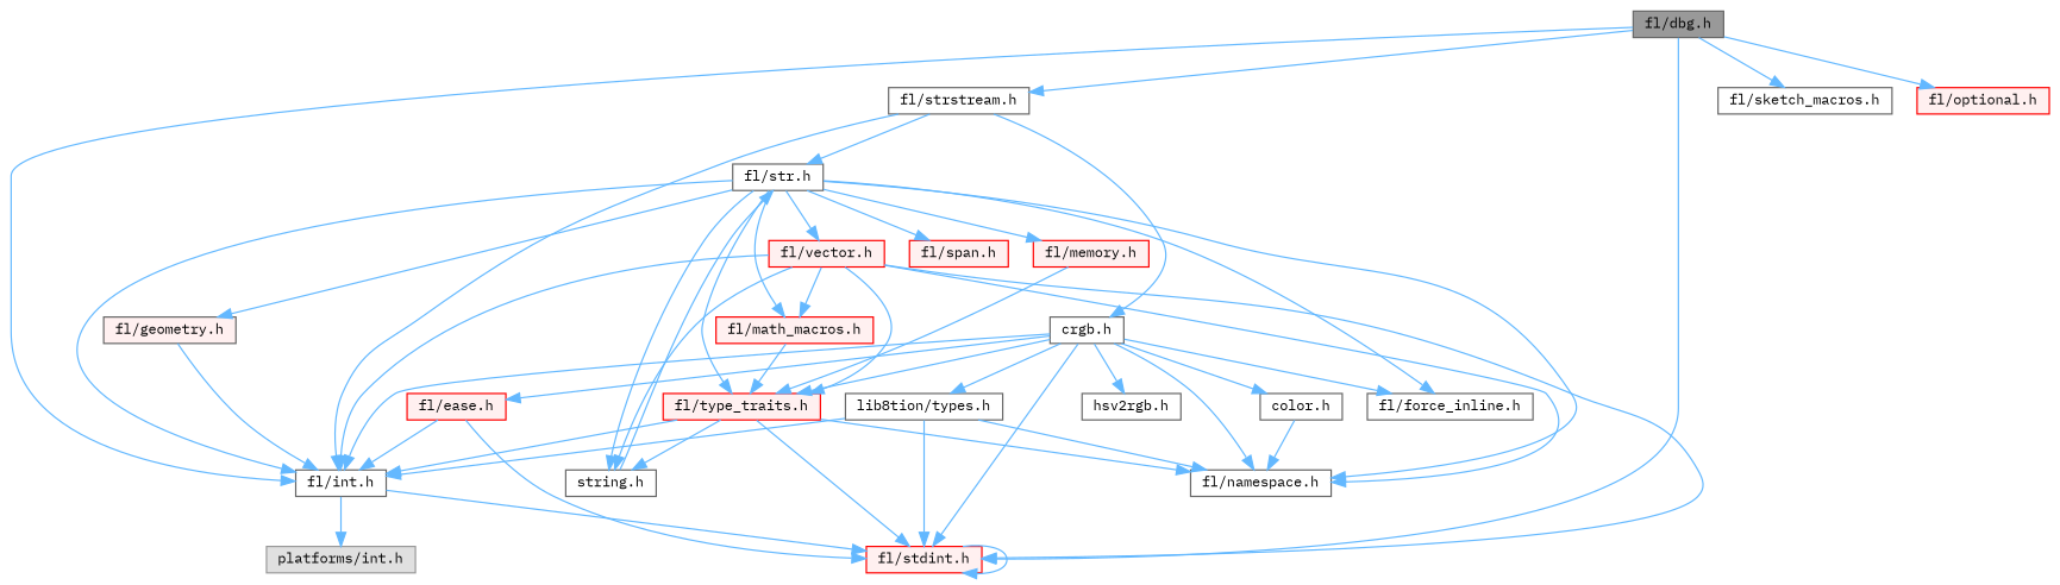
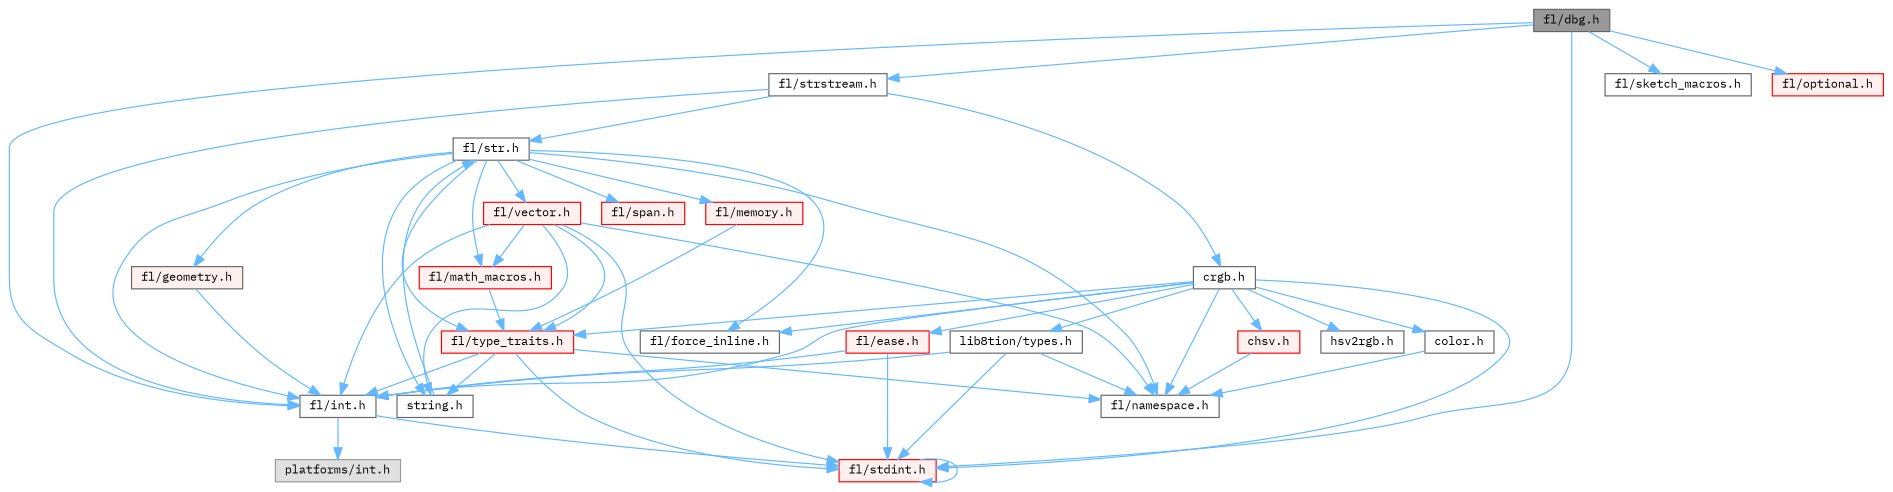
  digraph {
    fontname="IBM Plex Mono"
    node [color=grey40 fillcolor=white fontname="IBM Plex Mono" fontsize=10 shape=box style=filled]
    edge [color=steelblue1 fontname="IBM Plex Mono" fontsize=10 labelfontname=Helvetica labelfontsize=10 style=solid]
    n1 [color=gray40 fillcolor=grey60 fontcolor=black height=0.2 label="fl/dbg.h" width=0.4]
    n2 [height=0.2 label="fl/strstream.h" width=0.4]
    n3 [height=0.2 label="fl/int.h" width=0.4]
    n4 [color=red fillcolor="#FFF0F0" height=0.2 label="fl/stdint.h" width=0.4]
    n5 [height=0.2 label="fl/sketch_macros.h" width=0.4]
    n6 [color=red fillcolor="#FFF0F0" height=0.2 label="fl/optional.h" width=0.4]
    n7 [height=0.2 label="fl/str.h" width=0.4]
    n8 [height=0.2 label="crgb.h" width=0.4]
    n9 [color=grey60 fillcolor="#E0E0E0" height=0.2 label="platforms/int.h" width=0.4]
    n10 [height=0.2 label="string.h" width=0.4]
    n11 [fillcolor="#FFF0F0" height=0.2 label="fl/geometry.h" width=0.4]
    n12 [color=red fillcolor="#FFF0F0" height=0.2 label="fl/math_macros.h" width=0.4]
    n13 [color=red fillcolor="#FFF0F0" height=0.2 label="fl/type_traits.h" width=0.4]
    n14 [height=0.2 label="fl/namespace.h" width=0.4]
    n15 [color=red fillcolor="#FFF0F0" height=0.2 label="fl/memory.h" width=0.4]
    n16 [color=red fillcolor="#FFF0F0" height=0.2 label="fl/vector.h" width=0.4]
    n17 [color=red fillcolor="#FFF0F0" height=0.2 label="fl/span.h" width=0.4]
    n18 [height=0.2 label="fl/force_inline.h" width=0.4]
+   n19 [color=red fillcolor="#FFF0F0" height=0.2 label="chsv.h" width=0.4]
    n20 [height=0.2 label="color.h" width=0.4]
    n21 [height=0.2 label="lib8tion/types.h" width=0.4]
    n22 [height=0.2 label="hsv2rgb.h" width=0.4]
    n23 [color=red fillcolor="#FFF0F0" height=0.2 label="fl/ease.h" width=0.4]
    n1 -> n2
    n1 -> n3
    n1 -> n4
    n1 -> n5
    n1 -> n6
    n2 -> n3
    n2 -> n7
    n2 -> n8
    n3 -> n4
    n3 -> n9
    n4 -> n4
    n7 -> n3
    n7 -> n10
    n7 -> n11
    n7 -> n12
    n7 -> n13
    n7 -> n14
    n7 -> n15
    n7 -> n16
    n7 -> n17
    n7 -> n18
    n8 -> n3
    n8 -> n4
    n8 -> n13
    n8 -> n14
    n8 -> n18
+   n8 -> n19
    n8 -> n20
    n8 -> n21
    n8 -> n22
    n8 -> n23
    n10 -> n7
    n11 -> n3
    n12 -> n13
    n13 -> n3
    n13 -> n4
    n13 -> n10
    n13 -> n14
    n15 -> n13
    n16 -> n3
    n16 -> n4
    n16 -> n10
    n16 -> n12
    n16 -> n13
    n16 -> n14
+   n19 -> n14
    n20 -> n14
    n21 -> n3
    n21 -> n4
    n21 -> n14
    n23 -> n3
    n23 -> n4
  }
